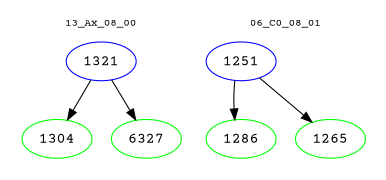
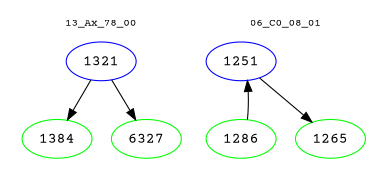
  digraph {
    fontname="Courier Prime"
    node [color=green fontname="Courier Prime"]
    edge [color=black fontname="Courier Prime"]
    n1 [color=blue label=1321]
-   n2 [label=1304]
+   n2 [label=1384]
    n3 [label=6327]
    n4 [color=blue label=1251]
    n5 [label=1286]
    n6 [label=1265]
    subgraph cluster_1 {
      color=white
      fontsize=10
-     label="13_Ax_08_00"
+     label="13_Ax_78_00"
      n1
      n2
      n3
    }
    subgraph cluster_2 {
      color=white
      fontsize=10
      label="06_C0_08_01"
      n4
      n5
      n6
    }
    n1 -> n2
    n1 -> n3
-   n4 -> n5
+   n5 -> n4
    n4 -> n6
  }
